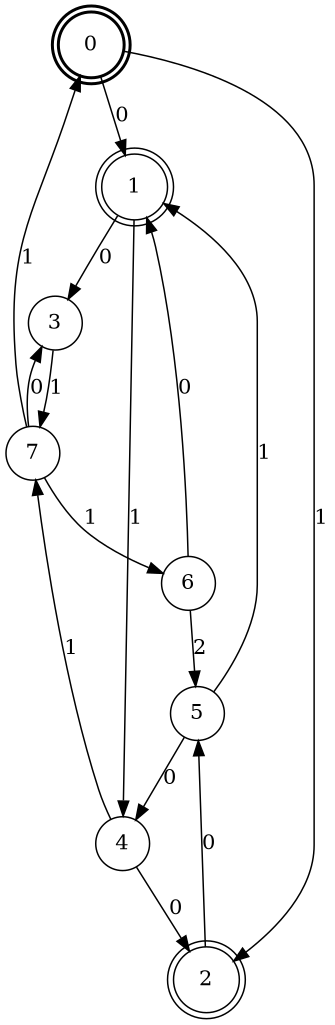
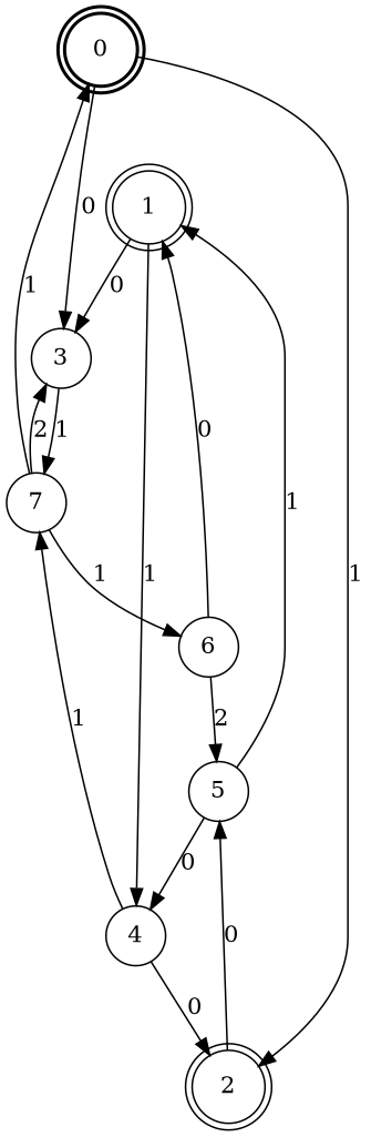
  digraph {
    node [shape=circle]
    0 [peripheries=2 style=bold]
    1 [peripheries=2]
    2 [peripheries=2]
    3
    4
    5
    7
    6
-   0 -> 1 [label=0]
+   0 -> 3 [label=0]
    0 -> 2 [label=1]
    1 -> 3 [label=0]
    1 -> 4 [label=1]
    2 -> 5 [label=0]
    3 -> 7 [label=1]
    4 -> 2 [label=0]
    4 -> 7 [label=1]
    5 -> 1 [label=1]
    5 -> 4 [label=0]
    7 -> 0 [label=1]
-   7 -> 3 [label=0]
+   7 -> 3 [label=2]
    7 -> 6 [label=1]
    6 -> 1 [label=0]
    6 -> 5 [label=2]
  }
